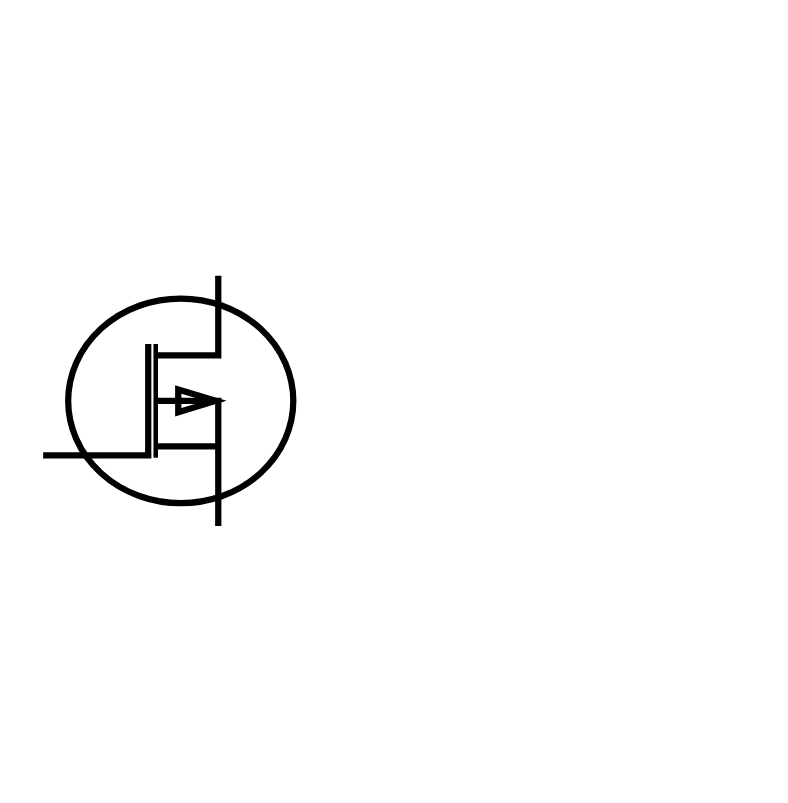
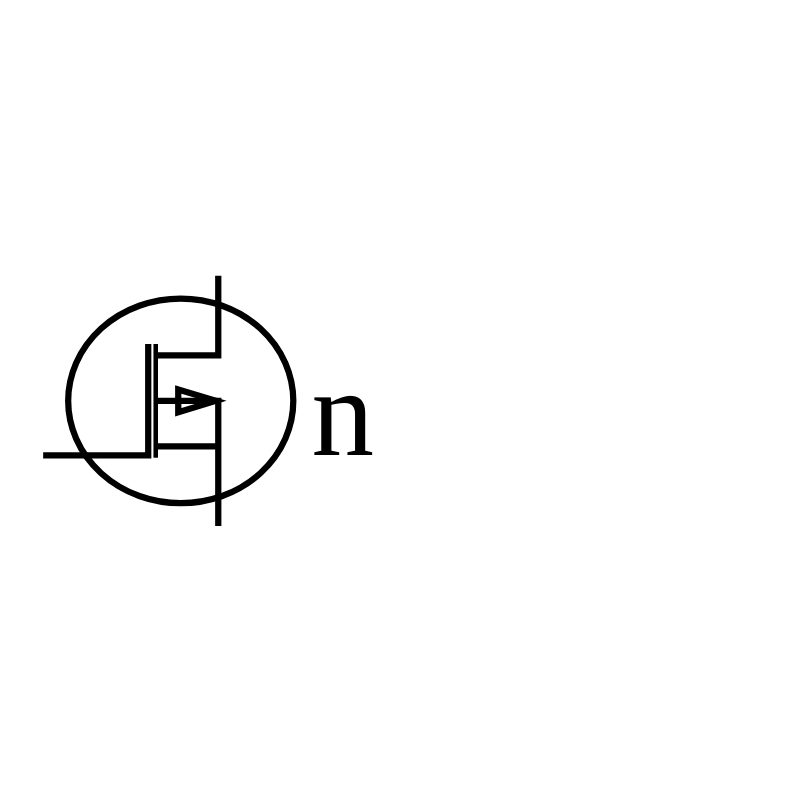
  <mxCell id="0" />
  <mxCell id="1" parent="0" />
  <mxCell id="2" value="" style="rounded=0;whiteSpace=wrap;html=1;strokeColor=none;fontFamily=Black Ops One;fontSource=https%3A%2F%2Ffonts.googleapis.com%2Fcss%3Ffamily%3DBlack%2BOps%2BOne;fillColor=none;" parent="1" vertex="1"><mxGeometry x="20" y="194" width="588" height="252" as="geometry" /></mxCell>
+ <mxCell id="3" value="n" style="rounded=0;whiteSpace=wrap;html=1;fontFamily=Black Ops One;aspect=fixed;fontSize=100;fillColor=none;strokeColor=none;movable=0;resizable=0;rotatable=0;deletable=0;editable=0;locked=1;connectable=0;" parent="1" vertex="1"><mxGeometry x="234" y="240" width="80" height="180" as="geometry" /></mxCell>
  <mxCell id="4" value="" style="whiteSpace=wrap;html=1;aspect=fixed;fillColor=none;strokeColor=none;movable=0;resizable=0;rotatable=0;deletable=0;editable=0;locked=1;connectable=0;" parent="1" vertex="1"><mxGeometry x="34" y="20" width="200" height="200" as="geometry" /></mxCell>
  <mxCell id="5" value="" style="whiteSpace=wrap;html=1;aspect=fixed;fillColor=none;strokeColor=none;movable=0;resizable=0;rotatable=0;deletable=0;editable=0;locked=1;connectable=0;" parent="1" vertex="1"><mxGeometry x="34" y="420" width="200" height="200" as="geometry" /></mxCell>
  <mxCell id="6" value="" style="verticalLabelPosition=bottom;shadow=0;dashed=0;align=center;html=1;verticalAlign=top;shape=mxgraph.electrical.mosfets1.p-channel_mosfet_1;strokeWidth=5;fillColor=none;movable=0;resizable=0;rotatable=0;deletable=0;editable=0;locked=1;connectable=0;aspect=fixed;" parent="1" vertex="1"><mxGeometry x="34" y="220" width="200" height="200" as="geometry" /></mxCell>
